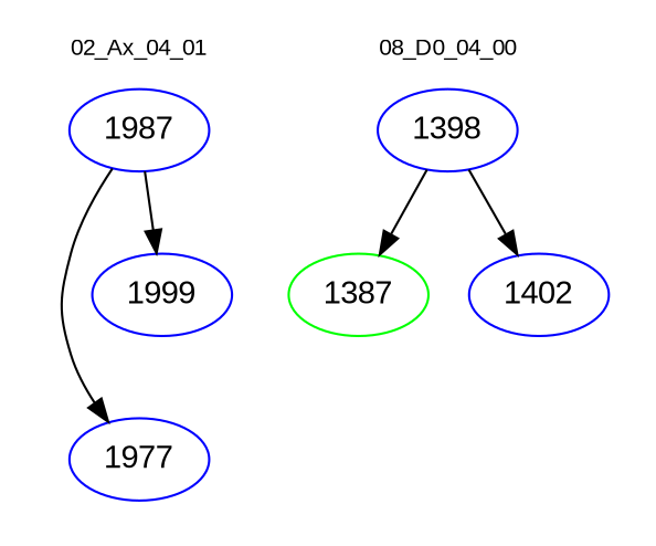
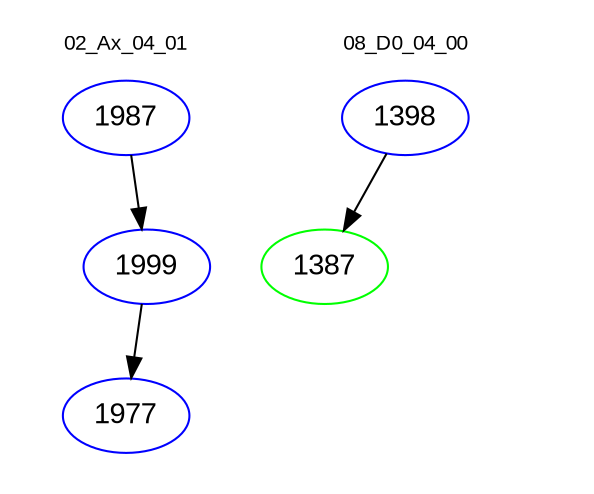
  digraph {
    fontname="Liberation Sans"
    node [color=blue fontname="Liberation Sans"]
    edge [color=black fontname="Liberation Sans"]
    n1 [label=1987]
    n2 [label=1977]
    n3 [label=1999]
    n4 [label=1398]
    n5 [color=green label=1387]
-   n6 [label=1402]
    subgraph cluster_1 {
      color=white
      fontsize=10
      label="02_Ax_04_01"
      n1
      n2
      n3
    }
    subgraph cluster_2 {
      color=white
      fontsize=10
      label="08_D0_04_00"
      n4
      n5
-     n6
    }
-   n1 -> n2
+   n3 -> n2
    n1 -> n3
    n4 -> n5
-   n4 -> n6
  }
